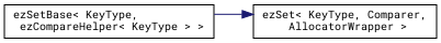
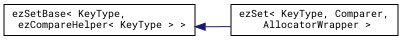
  digraph {
    rankdir=LR
    fontname="Roboto Mono"
    node [color=black fillcolor=white fontname="Roboto Mono" fontsize=10 shape=record style=filled]
    n1 [height=0.2 label="ezSetBase\< KeyType,\l ezCompareHelper\< KeyType \> \>" width=0.4]
    n2 [height=0.2 label="ezSet\< KeyType, Comparer,\l AllocatorWrapper \>" width=0.4]
-   n2 -> n1 [color=midnightblue dir=back fontname="Roboto Mono" fontsize=10 labelfontname=Helvetica labelfontsize=10 style=solid]
+   n1 -> n2 [color=midnightblue dir=back fontname="Roboto Mono" fontsize=10 labelfontname=Helvetica labelfontsize=10 style=solid]
  }
